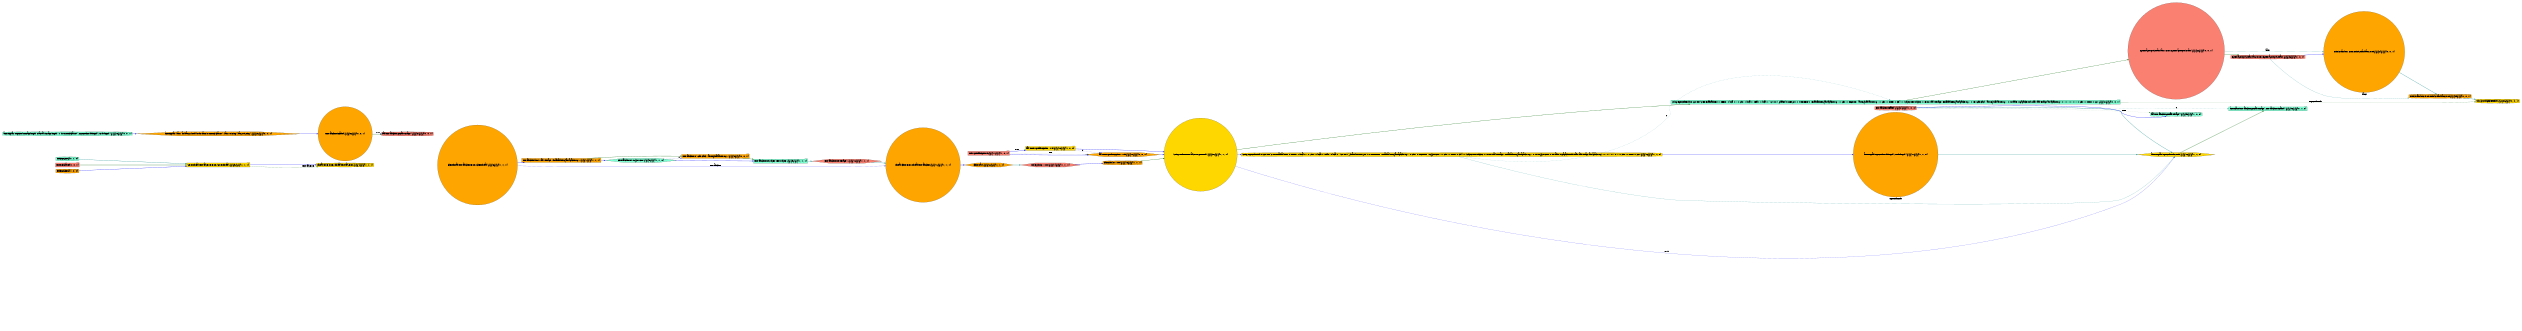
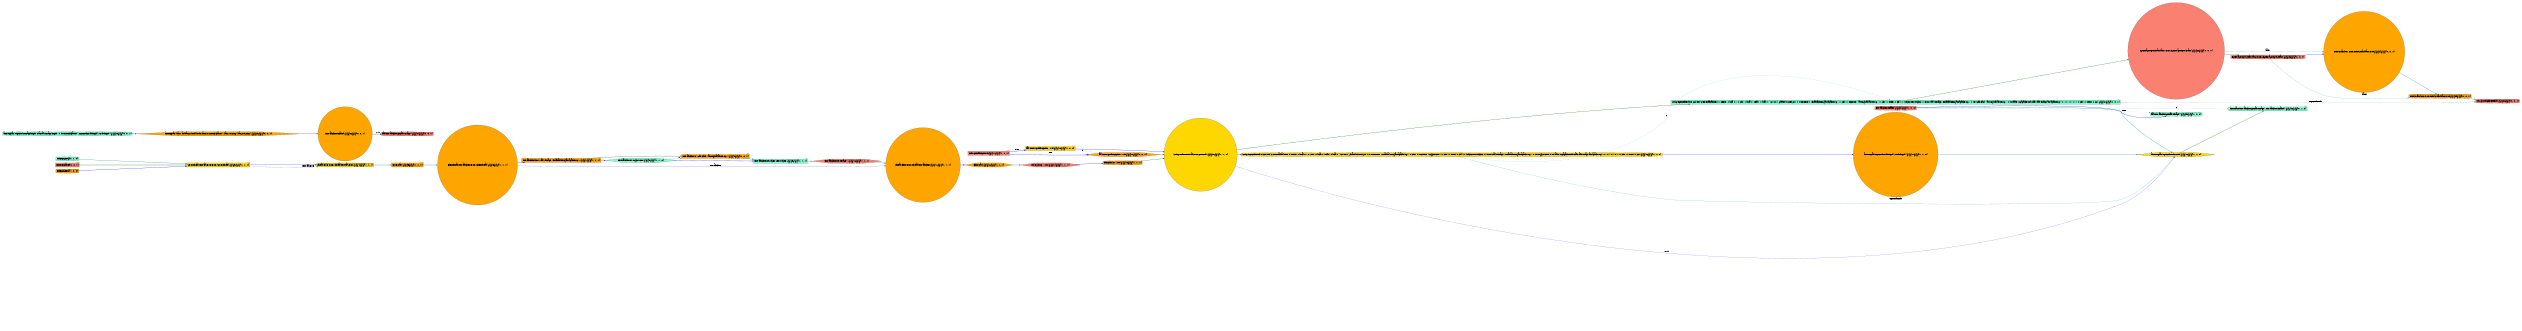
  digraph {
    rankdir=LR
    node [fillcolor=orange shape=cylinder style=filled]
    edge [color=blue style=bold]
    n1 [label="assertEquals(expectedResult.length(),result.length())@@@17@@@['1', '1', '0']" shape=circle]
    n2 [fillcolor=gold label="assertEquals(expectedResult,result)@@@18@@@['1', '1', '0']" shape=hexagon]
    n3 [fillcolor=aquamarine label="assertFalse(testMailClient.getFailMessage(),testMailClient.isFailed())@@@19@@@['0', '1', '0']" shape=folder]
    n4 [fillcolor=salmon label="InterruptedException ie@@@17@@@['1', '0', '1']" shape=folder]
    n5 [fillcolor=gold label="fail(\"InterruptedException: \" + ie)@@@18@@@['1', '0', '0']" shape=folder]
    n6 [label="fail(\"InterruptedException: \" + ie)@@@18@@@['0', '0', '1']" shape=hexagon]
    n7 [fillcolor=gold label="String result = testMailServer.getResult()@@@20@@@['1', '1', '1']" shape=circle]
    n8 [fillcolor=aquamarine label="testEmptyBody['0', '1', '0']"]
    n9 [fillcolor=gold label="ServerThread testMailServer = new ServerThread()@@@3@@@['1', '1', '1']" shape=folder]
    n10 [fillcolor=gold label="Thread server = new Thread(testMailServer)@@@4@@@['1', '1', '1']"]
    n11 [fillcolor=salmon label="testAsciiCharset['0', '0', '1']" shape=folder]
    n12 [label="client.start()@@@12@@@['1', '1', '1']" shape=hexagon]
    n13 [fillcolor=salmon label="server.join(60 * 1000)@@@14@@@['1', '1', '1']" shape=hexagon]
    n14 [label="client.join(30 * 1000)@@@15@@@['1', '1', '1']"]
    n15 [fillcolor=gold label="String expectedResult = \"220 test SMTP EmailTaskTest\" + \"HELO \" + local + \"\" + \"250 \" + local + \" Hello \" + local + \" (127.0.0.1(, pleased to meet you\" + \"MAIL FROM: <EmailTaskTest@ant.apache.org>\" + \"250\" + \"RCPT TO: <to@you.com>\" + \"250\" + \"DATA\" + \"354\" + \"Subject: Test subject\" + \"From: Mail Message <EmailTaskTest@ant.apache.org>\" + \"To: to@you.com\" + \"X-Mailer: org.apache.tools.mail.MailMessage (ant.apache.org)\" + \"\" + \"\" + \"\" + \".\" + \"250\" + \"QUIT\" + \"221\"@@@16@@@['1', '1', '0']"]
    n16 [fillcolor=aquamarine label="String expectedResult = \"220 test SMTP EmailTaskTest\" + \"HELO \" + local + \"\" + \"250 \" + local + \" Hello \" + local + \" (127.0.0.1(, pleased to meet you\" + \"MAIL FROM: <EmailTaskTest@ant.apache.org>\" + \"250\" + \"RCPT TO: <abuse@mail-abuse.org>\" + \"250\" + \"DATA\" + \"354\" + \"Subject: Test subject\" + \"From: Mail Message <EmailTaskTest@ant.apache.org>\" + \"To: Ceki Gülcü <abuse@mail-abuse.org>\" + \"X-Mailer: org.apache.tools.mail.MailMessage (ant.apache.org)\" + \"\" + \"\" + \"\" + \".\" + \"250\" + \"QUIT\" + \"221\"@@@21@@@['0', '0', '1']" shape=folder]
    n17 [label="Thread client = new Thread(testMailClient)@@@11@@@['1', '1', '1']" shape=circle]
    n18 [fillcolor=salmon label="testMailClient.isFailed()@@@24@@@['1', '0', '0']"]
    n19 [fillcolor=aquamarine label="fail(testMailClient.getFailMessage())@@@25@@@['1', '0', '0']"]
    n20 [label="testEmptyBody['1', '0', '0']"]
    n21 [fillcolor=aquamarine label="assertEquals(\"expected message length != actual message length \" + \"in testAsciiCharset()\",expectedResult.length(),result.length())@@@28@@@['0', '0', '1']"]
    n22 [label="assertEquals(\"baos1 and baos2 should be the same in testAsciiCharset()\",baos1.toString(),baos2.toString())@@@29@@@['0', '0', '1']" shape=hexagon]
-   n23 [fillcolor=gold label="bos1.print(expectedResult)@@@26@@@['0', '0', '1']"]
+   n23 [fillcolor=salmon label="bos1.print(expectedResult)@@@26@@@['0', '0', '1']"]
    n24 [fillcolor=salmon label="ByteArrayOutputStream baos1 = new ByteArrayOutputStream()@@@22@@@['0', '0', '1']" shape=circle]
+   n25 [label="server.start()@@@5@@@['1', '1', '1']" shape=folder]
    n26 [fillcolor=salmon label="fail(testMailClient.getFailMessage())@@@31@@@['0', '0', '1']"]
    n27 [fillcolor=aquamarine label="testMailClient.setSubject(\"Test subject\")@@@9@@@['1', '1', '1']" shape=folder]
    n28 [fillcolor=salmon label="testMailClient.setMessage(\"\")@@@10@@@['1', '1', '1']" shape=hexagon]
    n29 [label="PrintStream bos1 = new PrintStream(baos1,true)@@@24@@@['0', '0', '1']" shape=circle]
    n30 [label="PrintStream bos2 = new PrintStream(baos2,true)@@@25@@@['0', '0', '1']"]
    n31 [label="ClientThread testMailClient = new ClientThread()@@@6@@@['1', '1', '1']" shape=circle]
    n32 [label="testMailClient.from(\"Mail Message <EmailTaskTest@ant.apache.org>\")@@@7@@@['1', '1', '1']" shape=folder]
    n33 [label="testMailClient.to(\"Ceki Gülcü <abuse@mail-abuse.org>\")@@@8@@@['0', '0', '1']" shape=folder]
    n34 [fillcolor=aquamarine label="testMailClient.to(\"to@you.com\")@@@8@@@['1', '1', '0']" shape=hexagon]
    n35 [label="testMailClient.isFailed()@@@30@@@['0', '0', '1']" shape=circle]
    n36 [fillcolor=salmon label="ByteArrayOutputStream baos2 = new ByteArrayOutputStream()@@@23@@@['0', '0', '1']"]
    n1 -> n2 [color=teal]
    n2 -> n3 [color=darkgreen]
    n4 -> n5 [color=teal label=true style=dotted]
    n4 -> n5
    n4 -> n6 [color=darkgreen label=true style=dotted]
    n4 -> n6
    n5 -> n6 [label=0 style=dashed]
    n5 -> n7
    n6 -> n7
    n7 -> n2 [label=result style=solid]
    n7 -> n15
    n7 -> n16 [color=darkgreen]
    n8 -> n9 [color=teal]
    n9 -> n10
    n9 -> n10 [color=darkgreen label=testMailServer style=solid]
+   n10 -> n25 [color=teal]
    n11 -> n9 [color=darkgreen]
    n12 -> n13 [color=teal]
    n13 -> n14
    n14 -> n7 [color=darkgreen]
    n15 -> n1
    n15 -> n2 [color=teal label=expectedResult style=solid]
    n15 -> n16 [color=teal label=0 style=dashed]
    n16 -> n23 [color=darkgreen label=expectedResult style=solid]
    n16 -> n24 [color=darkgreen]
    n17 -> n12
    n18 -> n2 [color=teal]
    n18 -> n3 [color=teal label=0 style=dashed]
    n18 -> n19
    n18 -> n19 [color=darkgreen label=true style=dotted]
    n20 -> n9
    n21 -> n22
    n22 -> n35
    n24 -> n29 [color=teal label=baos1 style=solid]
    n24 -> n36 [color=darkgreen]
+   n25 -> n31 [color=teal]
    n27 -> n28 [color=teal]
    n28 -> n17 [color=teal]
    n29 -> n30 [color=teal]
    n30 -> n23 [color=teal]
    n31 -> n17 [label=testMailClient style=solid]
    n31 -> n32
    n32 -> n33 [color=darkgreen]
    n32 -> n34
    n33 -> n27 [color=darkgreen]
    n34 -> n27
    n34 -> n33 [label=0 style=dashed]
    n35 -> n26 [label=true style=dotted]
    n35 -> n26 [color=darkgreen]
    n36 -> n29
    n36 -> n30 [color=teal label=baos2 style=solid]
  }
